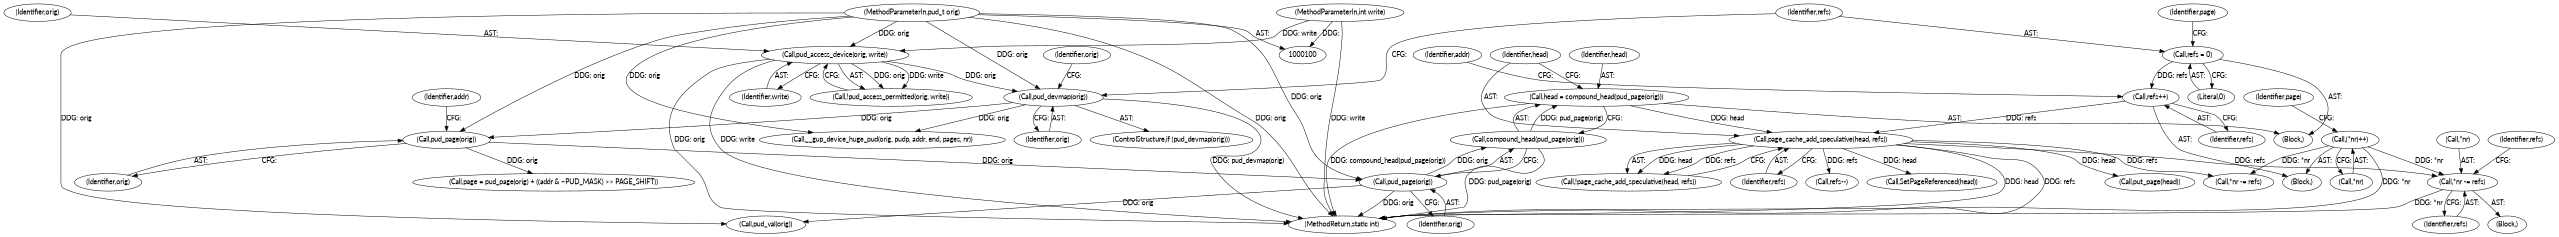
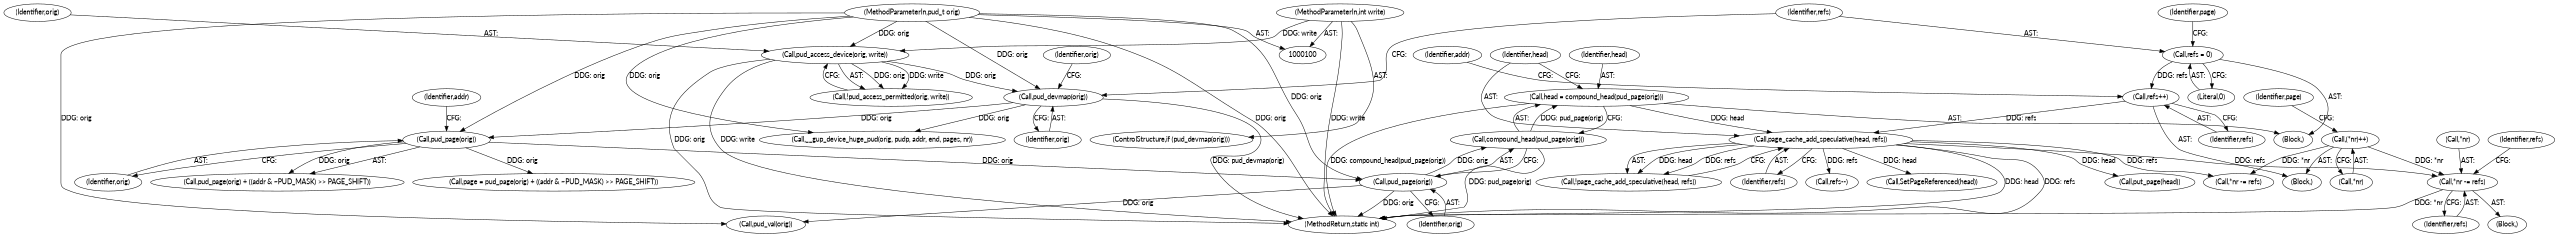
  digraph {
    fontname=Lato
    node [fontname=Lato]
    edge [fontname=Lato]
    n1 [label="(Call,*nr -= refs)"]
    n2 [label="(Block,)"]
    n3 [label="(Identifier,refs)"]
    n4 [label="(MethodReturn,static int)"]
    n5 [label="(Call,page_cache_add_speculative(head, refs))"]
    n6 [label="(Identifier,refs)"]
    n7 [label="(Call,put_page(head))"]
    n8 [label="(Call,!page_cache_add_speculative(head, refs))"]
    n9 [label="(Call,*nr -= refs)"]
    n10 [label="(Call,refs--)"]
    n11 [label="(Call,SetPageReferenced(head))"]
    n12 [label="(Call,head = compound_head(pud_page(orig)))"]
    n13 [label="(Call,compound_head(pud_page(orig)))"]
    n14 [label="(Block,)"]
    n15 [label="(Call,pud_page(orig))"]
    n16 [label="(Call,pud_val(orig))"]
    n17 [label="(Identifier,orig)"]
    n18 [label="(Call,pud_page(orig))"]
    n19 [label="(Call,page = pud_page(orig) + ((addr & ~PUD_MASK) >> PAGE_SHIFT))"]
    n20 [label="(Identifier,orig)"]
+   n21 [label="(Call,pud_page(orig) + ((addr & ~PUD_MASK) >> PAGE_SHIFT))"]
    n22 [label="(Call,pud_devmap(orig))"]
    n23 [label="(Call,__gup_device_huge_pud(orig, pudp, addr, end, pages, nr))"]
    n24 [label="(ControlStructure,if (pud_devmap(orig)))"]
    n25 [label="(Identifier,orig)"]
    n26 [label="(Call,pud_access_device(orig, write))"]
-   n27 [label="(Identifier,write)"]
    n28 [label="(Call,!pud_access_permitted(orig, write))"]
    n29 [label="(MethodParameterIn,pud_t orig)"]
    1000100
    n31 [label="(MethodParameterIn,int write)"]
    n32 [label="(Call,refs++)"]
    n33 [label="(Identifier,refs)"]
    n34 [label="(Block,)"]
    n35 [label="(Call,refs = 0)"]
    n36 [label="(Literal,0)"]
    n37 [label="(Call,(*nr)++)"]
    n38 [label="(Call,*nr)"]
    n39 [label="(Identifier,head)"]
    n40 [label="(Identifier,orig)"]
    n41 [label="(Call,*nr)"]
    n42 [label="(Identifier,page)"]
    n43 [label="(Identifier,head)"]
    n44 [label="(Identifier,orig)"]
    n45 [label="(Identifier,page)"]
    n46 [label="(Identifier,addr)"]
    n47 [label="(Identifier,refs)"]
    n48 [label="(Identifier,addr)"]
    n49 [label="(Identifier,refs)"]
    n1 -> n2 [label="AST: "]
    n1 -> n3 [label="CFG: "]
    n1 -> n4 [label="DDG: *nr"]
    n3 -> n1 [label="AST: "]
    n5 -> n1 [label="DDG: refs"]
    n5 -> n4 [label="DDG: head"]
    n5 -> n4 [label="DDG: refs"]
    n5 -> n6 [label="CFG: "]
    n5 -> n7 [label="DDG: head"]
    n5 -> n8 [label="AST: "]
    n5 -> n8 [label="DDG: head"]
    n5 -> n8 [label="DDG: refs"]
    n5 -> n9 [label="DDG: refs"]
    n5 -> n10 [label="DDG: refs"]
    n5 -> n11 [label="DDG: head"]
    n6 -> n5 [label="AST: "]
    n8 -> n5 [label="CFG: "]
    n12 -> n4 [label="DDG: compound_head(pud_page(orig))"]
    n12 -> n5 [label="DDG: head"]
    n12 -> n13 [label="CFG: "]
    n12 -> n14 [label="AST: "]
    n13 -> n4 [label="DDG: pud_page(orig)"]
    n13 -> n12 [label="AST: "]
    n13 -> n12 [label="DDG: pud_page(orig)"]
    n13 -> n15 [label="CFG: "]
    n15 -> n4 [label="DDG: orig"]
    n15 -> n13 [label="AST: "]
    n15 -> n13 [label="DDG: orig"]
    n15 -> n16 [label="DDG: orig"]
    n15 -> n17 [label="CFG: "]
    n17 -> n15 [label="AST: "]
    n18 -> n15 [label="DDG: orig"]
    n18 -> n19 [label="DDG: orig"]
    n18 -> n20 [label="CFG: "]
+   n18 -> n21 [label="AST: "]
+   n18 -> n21 [label="DDG: orig"]
    n20 -> n18 [label="AST: "]
    n22 -> n4 [label="DDG: pud_devmap(orig)"]
    n22 -> n18 [label="DDG: orig"]
    n22 -> n23 [label="DDG: orig"]
-   n22 -> n24 [label="AST: "]
+   n31 -> n24 [label="AST: "]
    n22 -> n25 [label="CFG: "]
    n25 -> n22 [label="AST: "]
    n26 -> n4 [label="DDG: orig"]
    n26 -> n4 [label="DDG: write"]
    n26 -> n22 [label="DDG: orig"]
-   n26 -> n27 [label="CFG: "]
    n26 -> n28 [label="AST: "]
    n26 -> n28 [label="DDG: orig"]
    n26 -> n28 [label="DDG: write"]
-   n27 -> n26 [label="AST: "]
    n28 -> n26 [label="CFG: "]
    n29 -> n4 [label="DDG: orig"]
    n29 -> n15 [label="DDG: orig"]
    n29 -> n16 [label="DDG: orig"]
    n29 -> n18 [label="DDG: orig"]
    n29 -> n22 [label="DDG: orig"]
    n29 -> n23 [label="DDG: orig"]
    n29 -> n26 [label="DDG: orig"]
    n29 -> 1000100 [label="AST: "]
    n31 -> n4 [label="DDG: write"]
    n31 -> n26 [label="DDG: write"]
-   n31 -> 1000100 [label="DDG: "]
+   n31 -> 1000100 [label="AST: "]
    n32 -> n5 [label="DDG: refs"]
    n32 -> n33 [label="CFG: "]
    n32 -> n34 [label="AST: "]
    n33 -> n32 [label="AST: "]
    n35 -> n14 [label="AST: "]
    n35 -> n32 [label="DDG: refs"]
    n35 -> n36 [label="CFG: "]
    n36 -> n35 [label="AST: "]
    n37 -> n1 [label="DDG: *nr"]
-   n37 -> n4 [label="DDG: *nr"]
    n37 -> n9 [label="DDG: *nr"]
    n37 -> n34 [label="AST: "]
    n37 -> n38 [label="CFG: "]
    n38 -> n37 [label="AST: "]
    n39 -> n5 [label="AST: "]
    n39 -> n12 [label="CFG: "]
    n40 -> n22 [label="CFG: "]
    n41 -> n1 [label="AST: "]
    n42 -> n35 [label="CFG: "]
    n43 -> n12 [label="AST: "]
    n44 -> n26 [label="AST: "]
    n45 -> n37 [label="CFG: "]
    n46 -> n18 [label="CFG: "]
    n47 -> n1 [label="CFG: "]
    n48 -> n32 [label="CFG: "]
    n49 -> n22 [label="CFG: "]
    n49 -> n35 [label="AST: "]
  }
